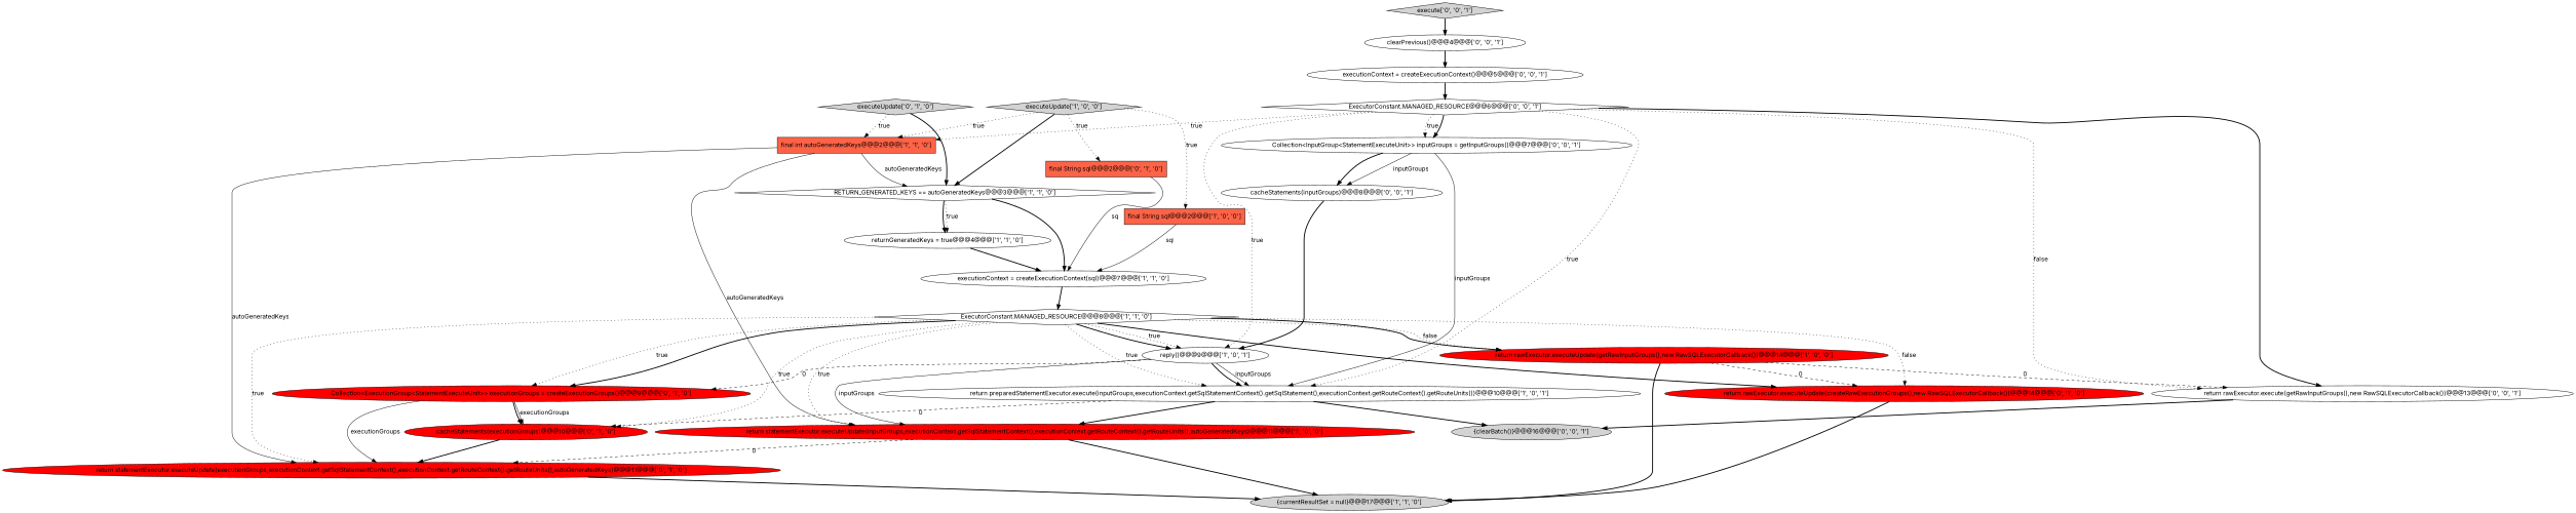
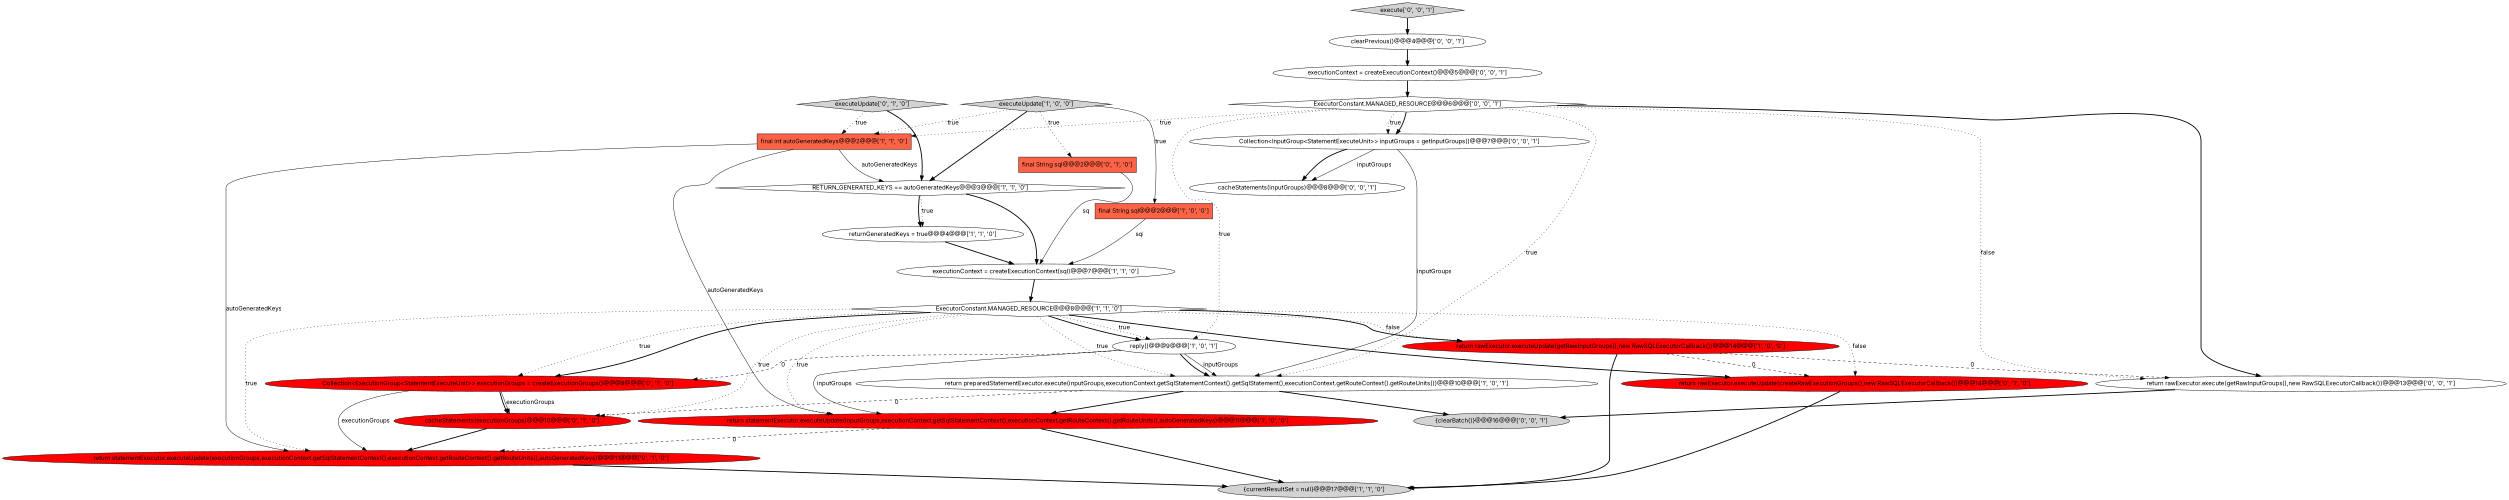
  digraph {
    fontname=Inter
    node [fillcolor=white fontname=Inter shape=ellipse style=filled]
    edge [fontname=Inter style=bold]
    n1 [label="returnGeneratedKeys = true@@@4@@@['1', '1', '0']"]
    n2 [label="executionContext = createExecutionContext(sql)@@@7@@@['1', '1', '0']"]
    n3 [label="ExecutorConstant.MANAGED_RESOURCE@@@8@@@['1', '1', '0']" shape=diamond]
    n4 [label="reply()@@@9@@@['1', '0', '1']"]
    n5 [fillcolor=red label="return statementExecutor.executeUpdate(inputGroups,executionContext.getSqlStatementContext(),executionContext.getRouteContext().getRouteUnits(),autoGeneratedKeys)@@@11@@@['1', '0', '0']"]
    n6 [label="return preparedStatementExecutor.execute(inputGroups,executionContext.getSqlStatementContext().getSqlStatement(),executionContext.getRouteContext().getRouteUnits())@@@10@@@['1', '0', '1']"]
    n7 [fillcolor=red label="Collection<ExecutionGroup<StatementExecuteUnit>> executionGroups = createExecutionGroups()@@@9@@@['0', '1', '0']"]
    n8 [fillcolor=red label="return statementExecutor.executeUpdate(executionGroups,executionContext.getSqlStatementContext(),executionContext.getRouteContext().getRouteUnits(),autoGeneratedKeys)@@@11@@@['0', '1', '0']"]
    n9 [fillcolor=lightgray label="{currentResultSet = null}@@@17@@@['1', '1', '0']"]
    n10 [fillcolor=lightgray label="{clearBatch()}@@@16@@@['0', '0', '1']"]
    n11 [fillcolor=red label="cacheStatements(executionGroups)@@@10@@@['0', '1', '0']"]
    n12 [fillcolor=lightgray label="executeUpdate['0', '1', '0']" shape=diamond]
    n13 [label="RETURN_GENERATED_KEYS == autoGeneratedKeys@@@3@@@['1', '1', '0']" shape=diamond]
    n14 [fillcolor=tomato label="final int autoGeneratedKeys@@@2@@@['1', '1', '0']" shape=box]
    n15 [fillcolor=tomato label="final String sql@@@2@@@['0', '1', '0']" shape=box]
    n16 [fillcolor=red label="return rawExecutor.executeUpdate(getRawInputGroups(),new RawSQLExecutorCallback())@@@14@@@['1', '0', '0']"]
    n17 [fillcolor=red label="return rawExecutor.executeUpdate(createRawExecutionGroups(),new RawSQLExecutorCallback())@@@14@@@['0', '1', '0']"]
    n18 [label="return rawExecutor.execute(getRawInputGroups(),new RawSQLExecutorCallback())@@@13@@@['0', '0', '1']"]
    n19 [label="cacheStatements(inputGroups)@@@8@@@['0', '0', '1']"]
    n20 [fillcolor=lightgray label="execute['0', '0', '1']" shape=diamond]
    n21 [label="clearPrevious()@@@4@@@['0', '0', '1']"]
    n22 [label="executionContext = createExecutionContext()@@@5@@@['0', '0', '1']"]
    n23 [fillcolor=tomato label="final String sql@@@2@@@['1', '0', '0']" shape=box]
    n24 [fillcolor=lightgray label="executeUpdate['1', '0', '0']" shape=diamond]
    n25 [label="ExecutorConstant.MANAGED_RESOURCE@@@6@@@['0', '0', '1']" shape=diamond]
    n26 [label="Collection<InputGroup<StatementExecuteUnit>> inputGroups = getInputGroups()@@@7@@@['0', '0', '1']"]
    n1 -> n2
    n2 -> n3
    n3 -> n4
    n3 -> n4 [label=true style=dotted]
    n3 -> n5 [label=true style=dotted]
    n3 -> n6 [label=true style=dotted]
    n3 -> n7
    n3 -> n7 [label=true style=dotted]
    n3 -> n8 [label=true style=dotted]
    n3 -> n11 [label=true style=dotted]
    n3 -> n16
    n3 -> n16 [label=false style=dotted]
    n3 -> n17 [label=false style=dotted]
    n3 -> n17
    n4 -> n5 [label=inputGroups style=solid]
    n4 -> n6 [label=inputGroups style=solid]
    n4 -> n6
    n4 -> n7 [label=0 style=dashed]
    n5 -> n8 [label=0 style=dashed]
    n5 -> n9
    n6 -> n5
    n6 -> n10
    n6 -> n11 [label=0 style=dashed]
    n7 -> n8 [label=executionGroups style=solid]
    n7 -> n11 [label=executionGroups style=solid]
    n7 -> n11
    n8 -> n9
    n11 -> n8
    n12 -> n13
    n12 -> n14 [label=true style=dotted]
    n13 -> n1
    n13 -> n1 [label=true style=dotted]
    n13 -> n2
    n14 -> n5 [label=autoGeneratedKeys style=solid]
    n14 -> n8 [label=autoGeneratedKeys style=solid]
    n14 -> n13 [label=autoGeneratedKeys style=solid]
    n15 -> n2 [label=sql style=solid]
    n16 -> n9
    n16 -> n17 [label=0 style=dashed]
    n16 -> n18 [label=0 style=dashed]
    n17 -> n9
    n18 -> n10
-   n19 -> n4
    n20 -> n21
    n21 -> n22
    n22 -> n25
    n23 -> n2 [label=sql style=solid]
    n24 -> n13
    n24 -> n14 [label=true style=dotted]
    n24 -> n15 [label=true style=dotted]
-   n24 -> n23 [label=true style=dotted]
+   n24 -> n23 [label=true style=solid]
    n25 -> n4 [label=true style=dotted]
    n25 -> n6 [label=true style=dotted]
    n25 -> n14 [label=true style=dotted]
    n25 -> n18
    n25 -> n18 [label=false style=dotted]
    n25 -> n26 [label=true style=dotted]
    n25 -> n26
    n26 -> n6 [label=inputGroups style=solid]
    n26 -> n19 [label=inputGroups style=solid]
    n26 -> n19
  }
